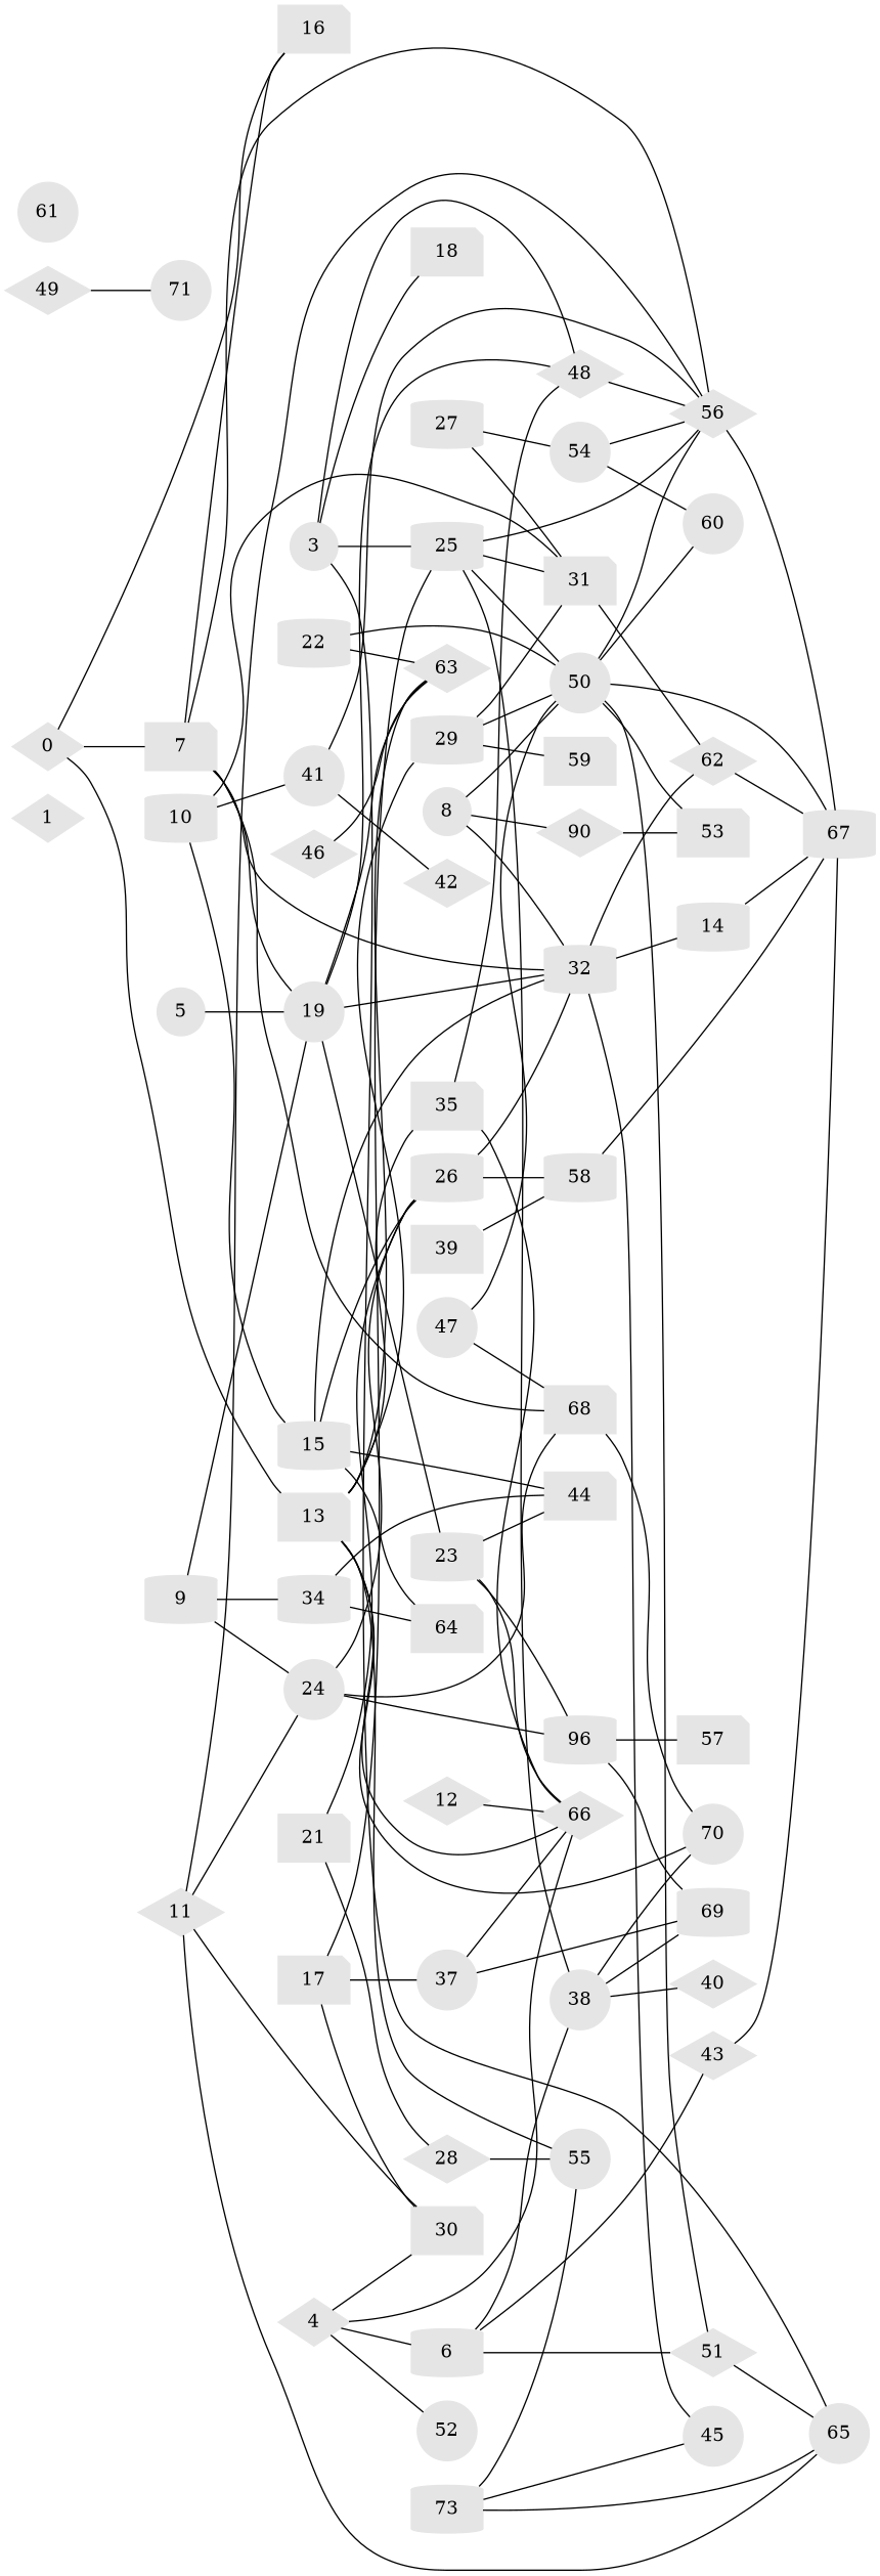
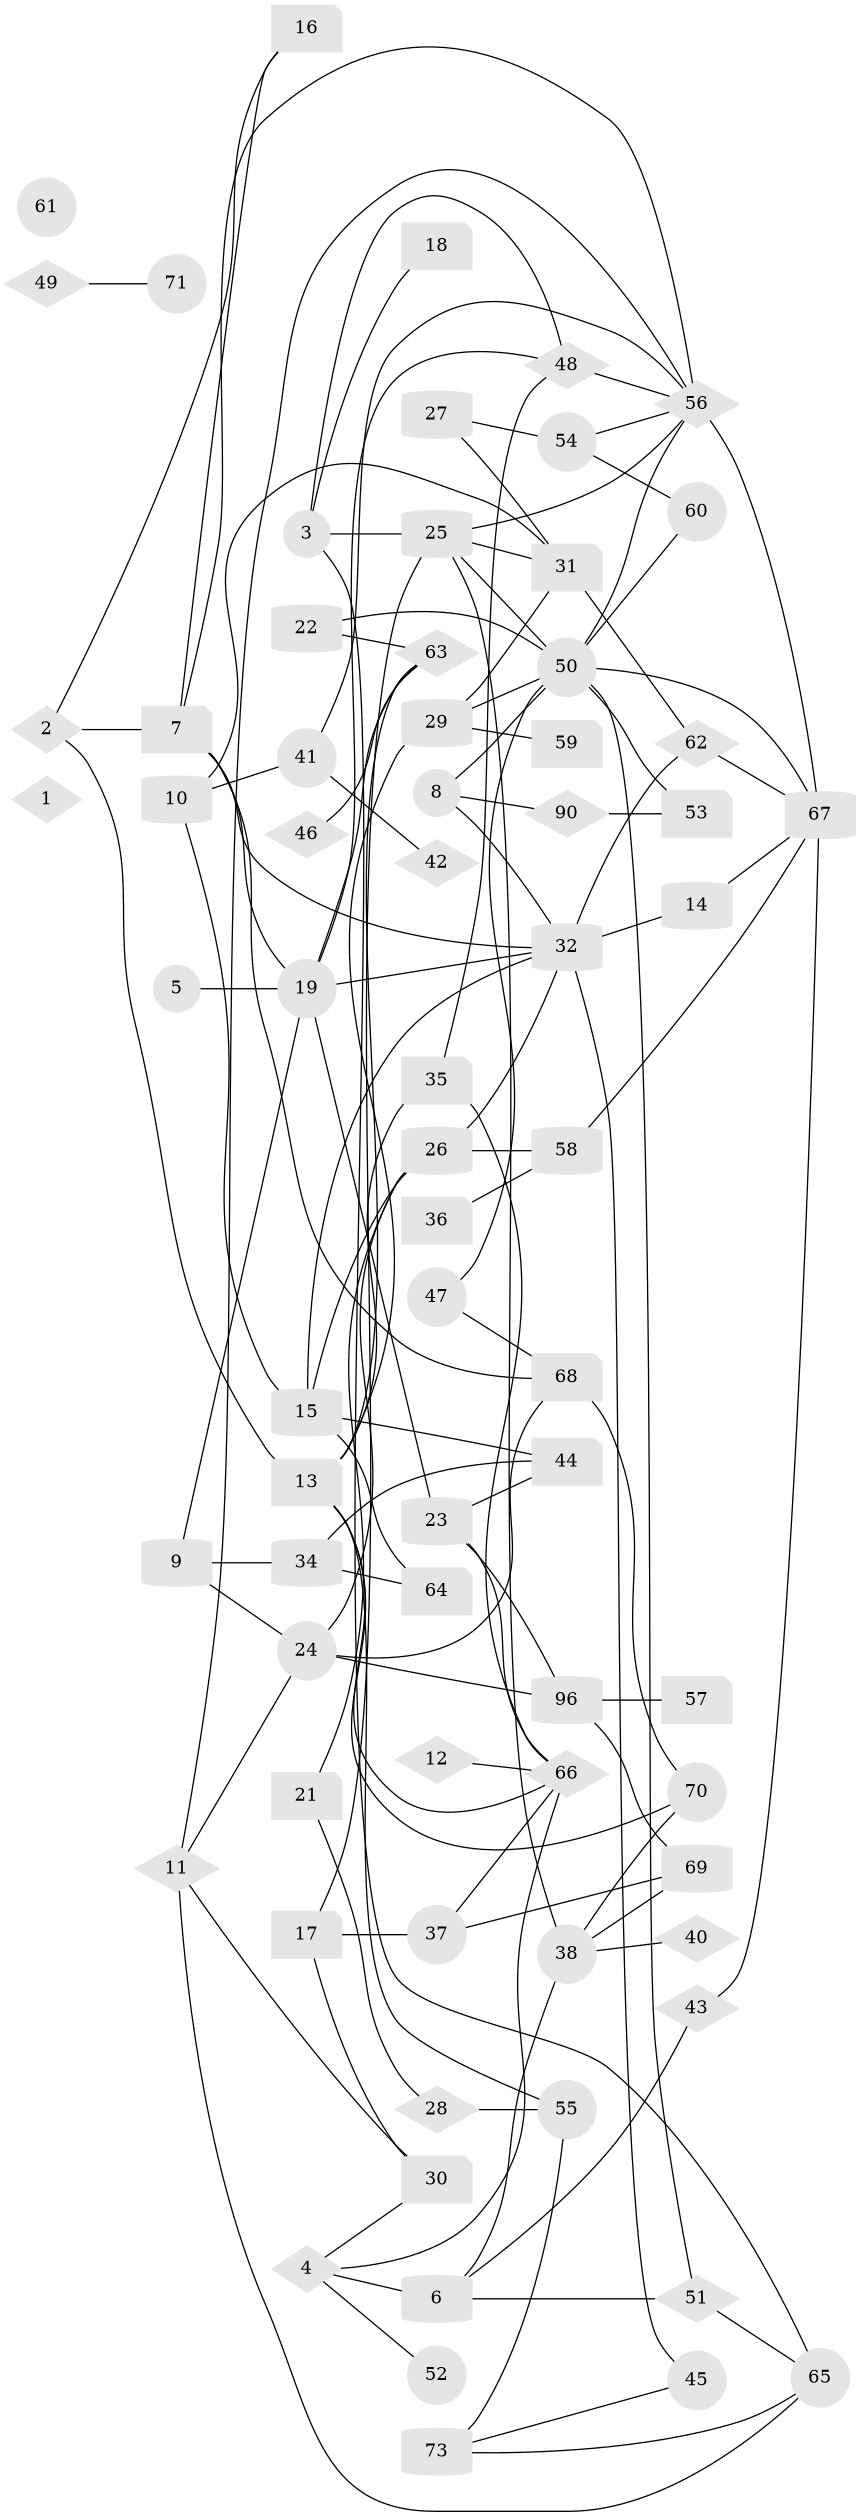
  graph {
    rankdir=LR
    node [color=gray90 shape=circle style=filled]
    1 [shape=diamond]
-   2 [shape=diamond label=0]
+   2 [shape=diamond]
    7 [shape=note]
    13 [shape=note]
    16 [shape=note]
    19
    32 [shape=cylinder]
    56 [shape=diamond]
    68 [shape=note]
    66 [shape=diamond]
    29 [shape=cylinder]
    35 [shape=note]
    55
    63 [shape=diamond]
    70
    18 [shape=note]
    3
    25 [shape=cylinder]
    48 [shape=diamond]
    65
    38
    50
    31 [shape=note]
    4 [shape=diamond]
    6 [shape=cylinder]
    30 [shape=note]
    52
    43 [shape=diamond]
    51 [shape=diamond]
    5
    23 [shape=cylinder]
    69 [shape=cylinder]
    40 [shape=diamond]
    67 [shape=cylinder]
    14 [shape=cylinder]
    62 [shape=diamond]
    45
    8
    n39 [label=90 shape=diamond]
    53 [shape=note]
    60
    9 [shape=cylinder]
    24
    34 [shape=cylinder]
    26 [shape=cylinder]
    n46 [label=96 shape=cylinder]
    44 [shape=note]
    64 [shape=note]
    10 [shape=cylinder]
    15 [shape=cylinder]
    41
    42 [shape=diamond]
    11 [shape=diamond]
    12 [shape=diamond]
    59 [shape=note]
    58 [shape=cylinder]
    17 [shape=note]
    37
    21 [shape=note]
    28 [shape=diamond]
    22 [shape=cylinder]
    57 [shape=note]
    27 [shape=cylinder]
    54
    n65 [label=73 shape=cylinder]
-   39 [shape=note]
+   39 [shape=note label=36]
    46 [shape=diamond]
    47
    49 [shape=diamond]
    71
    61
    2 -- 7
    2 -- 13
    2 -- 16
    7 -- 16
    7 -- 19
    7 -- 32
    7 -- 56
    7 -- 68
    13 -- 66
    13 -- 29
    13 -- 35
    13 -- 55
    13 -- 63
    13 -- 70
    19 -- 32
    19 -- 63
    19 -- 48
    19 -- 23
    32 -- 14
    32 -- 62
    32 -- 45
    56 -- 67
    68 -- 70
    29 -- 50
    29 -- 31
    29 -- 59
    35 -- 66
    35 -- 48
    3 -- 18
    3 -- 25
    3 -- 48
    3 -- 65
    25 -- 56
    25 -- 38
    25 -- 50
    25 -- 31
    48 -- 56
    38 -- 70
    38 -- 69
    38 -- 40
    50 -- 56
    50 -- 51
    50 -- 67
    50 -- 53
    50 -- 60
    31 -- 62
    4 -- 66
    4 -- 6
    4 -- 30
    4 -- 52
    6 -- 38
    6 -- 43
    6 -- 51
    43 -- 67
    51 -- 65
    5 -- 19
    23 -- 66
    23 -- n46
    23 -- 44
    14 -- 67
    62 -- 67
    8 -- 32
    8 -- 50
    8 -- n39
    n39 -- 53
    9 -- 19
    9 -- 24
    9 -- 34
    24 -- 68
    24 -- 26
    24 -- n46
    34 -- 44
    34 -- 64
    26 -- 32
    26 -- 58
    n46 -- 69
    n46 -- 57
    10 -- 31
    10 -- 15
    10 -- 41
    15 -- 32
    15 -- 26
    15 -- 44
    15 -- 64
    41 -- 56
    41 -- 42
    11 -- 56
    11 -- 65
    11 -- 30
    11 -- 24
    12 -- 66
    58 -- 67
    17 -- 25
    17 -- 30
    17 -- 37
    37 -- 66
    37 -- 69
    21 -- 26
    21 -- 28
    28 -- 55
    22 -- 63
    22 -- 50
    27 -- 31
    27 -- 54
    54 -- 56
    54 -- 60
    n65 -- 55
    n65 -- 65
    n65 -- 45
    39 -- 58
    46 -- 63
    47 -- 68
    47 -- 50
    49 -- 71
  }
